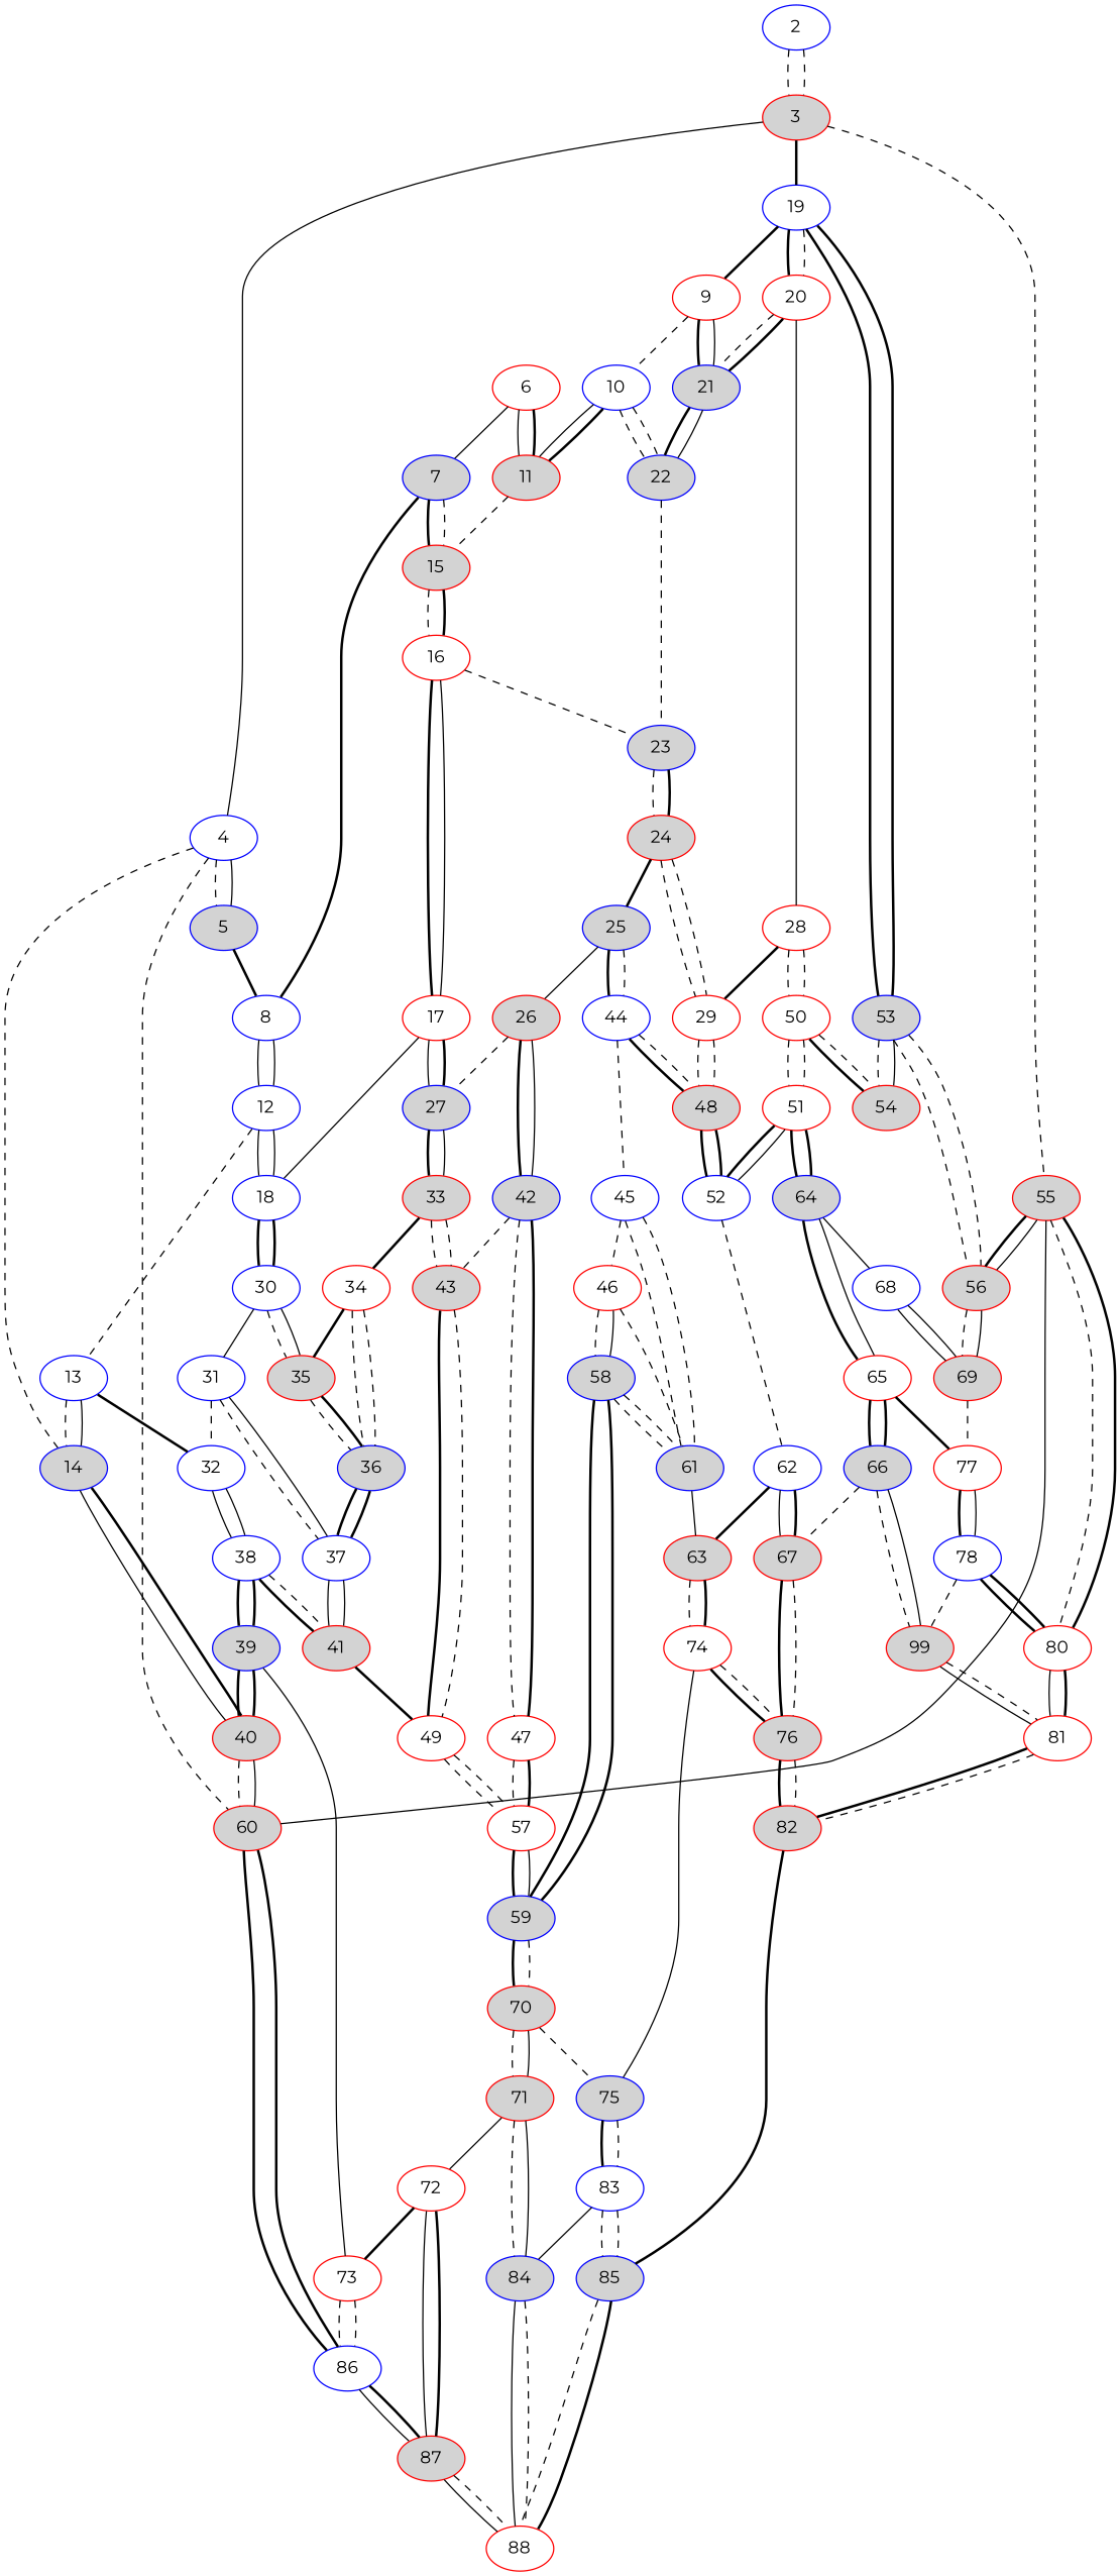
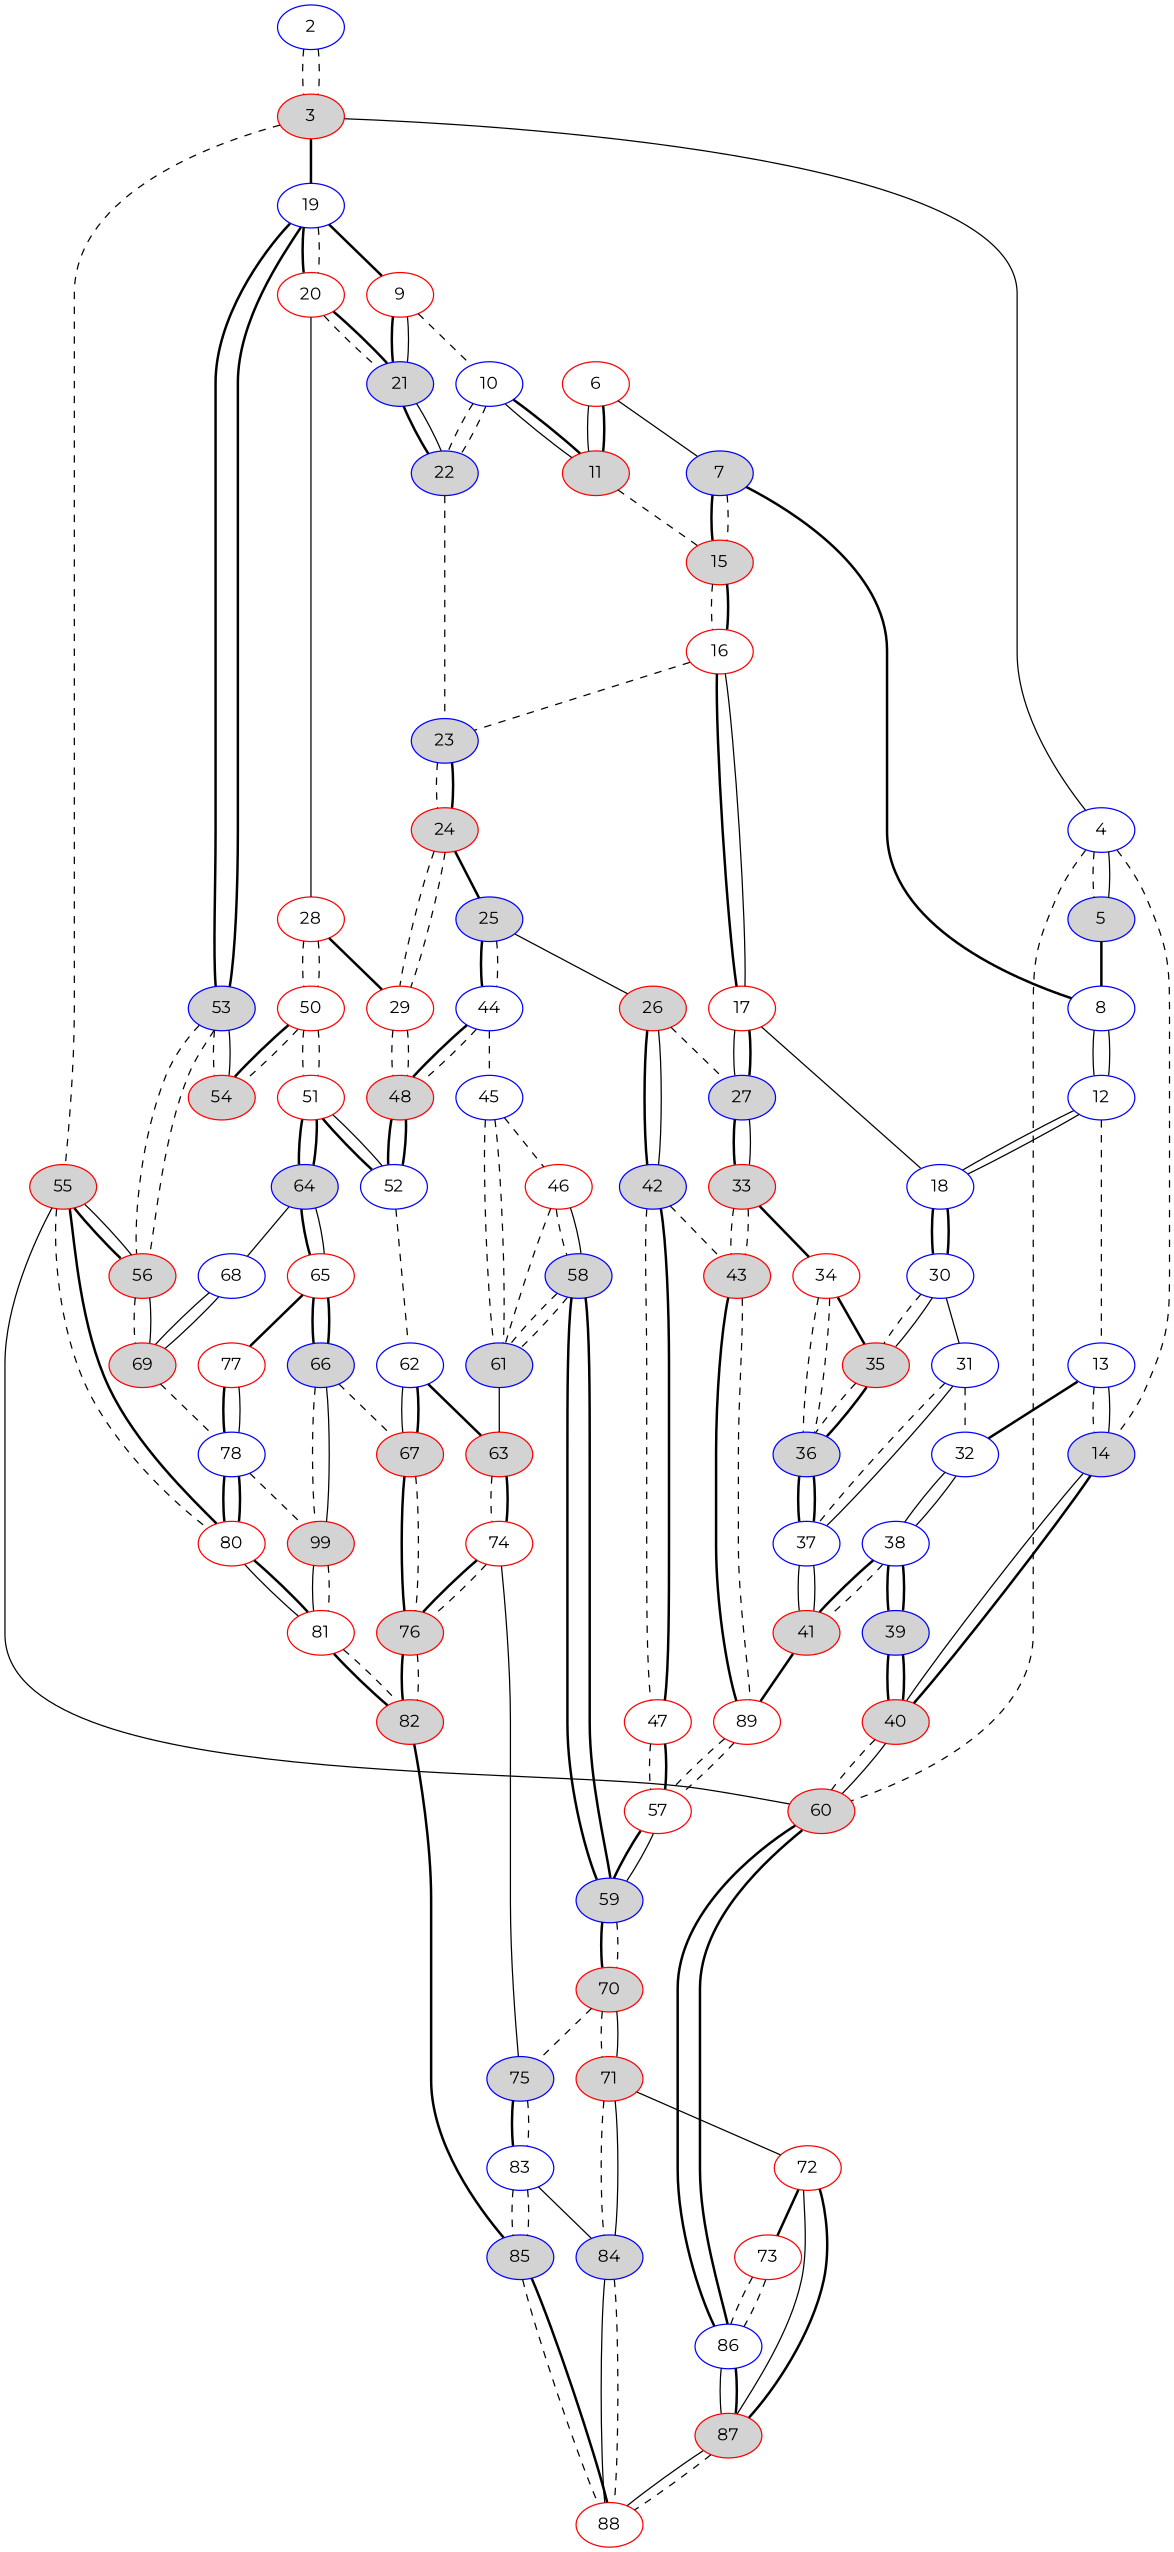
  graph {
    fontname=Montserrat
    node [color=red fillcolor=lightgrey fontname=Montserrat style=filled]
    edge [fontname=Montserrat style=dashed]
    2 [color=blue fillcolor=white]
    3
    6 [fillcolor=white]
    7 [color=blue]
    11
    4 [color=blue fillcolor=white]
    19 [color=blue fillcolor=white]
    55
    9 [fillcolor=white]
    10 [color=blue fillcolor=white]
    21 [color=blue]
    5 [color=blue]
    14 [color=blue]
    60
    20 [fillcolor=white]
    53 [color=blue]
    56
    80 [fillcolor=white]
    8 [color=blue fillcolor=white]
    40
    86 [color=blue fillcolor=white]
    12 [color=blue fillcolor=white]
    15
    16 [fillcolor=white]
    13 [color=blue fillcolor=white]
    18 [color=blue fillcolor=white]
    22 [color=blue]
    23 [color=blue]
    32 [color=blue fillcolor=white]
    30 [color=blue fillcolor=white]
    38 [color=blue fillcolor=white]
    17 [fillcolor=white]
    27 [color=blue]
    24
    33
    31 [color=blue fillcolor=white]
    35
    28 [fillcolor=white]
    54
    29 [fillcolor=white]
    50 [fillcolor=white]
    25 [color=blue]
    26
    44 [color=blue fillcolor=white]
    48
    42 [color=blue]
    45 [color=blue fillcolor=white]
    43
    47 [fillcolor=white]
    34 [fillcolor=white]
    51 [fillcolor=white]
    52 [color=blue fillcolor=white]
    37 [color=blue fillcolor=white]
    36 [color=blue]
    41
    39 [color=blue]
-   49 [fillcolor=white]
+   49 [fillcolor=white label=89]
    73 [fillcolor=white]
    57 [fillcolor=white]
    46 [fillcolor=white]
    61 [color=blue]
    58 [color=blue]
    63
    59 [color=blue]
    62 [color=blue fillcolor=white]
    64 [color=blue]
    65 [fillcolor=white]
    68 [color=blue fillcolor=white]
    67
    69
    81 [fillcolor=white]
    77 [fillcolor=white]
    70
    71
    75 [color=blue]
    87
    74 [fillcolor=white]
    76
    66 [color=blue]
    n80 [label=99]
    78 [color=blue fillcolor=white]
    82
    72 [fillcolor=white]
    84 [color=blue]
    83 [color=blue fillcolor=white]
    88 [fillcolor=white]
    85 [color=blue]
    2 -- 3
    2 -- 3
    3 -- 4 [style=solid]
    3 -- 19 [style=bold]
    3 -- 55
    6 -- 7 [style=solid]
    6 -- 11 [style=solid]
    6 -- 11 [style=bold]
    7 -- 8 [style=bold]
    7 -- 15 [style=bold]
    7 -- 15
    11 -- 15
    4 -- 5
    4 -- 5 [style=solid]
    4 -- 14
    4 -- 60
    19 -- 9 [style=bold]
    19 -- 20 [style=bold]
    19 -- 20
    19 -- 53 [style=bold]
    19 -- 53 [style=bold]
    55 -- 60 [style=solid]
    55 -- 56 [style=bold]
    55 -- 56 [style=solid]
    55 -- 80
    55 -- 80 [style=bold]
    9 -- 10
    9 -- 21 [style=bold]
    9 -- 21 [style=solid]
    10 -- 11 [style=solid]
    10 -- 11 [style=bold]
    10 -- 22
    10 -- 22
    21 -- 22 [style=bold]
    21 -- 22 [style=solid]
    5 -- 8 [style=bold]
    14 -- 40 [style=solid]
    14 -- 40 [style=bold]
    60 -- 86 [style=bold]
    60 -- 86 [style=bold]
    20 -- 21
    20 -- 21 [style=bold]
    20 -- 28 [style=solid]
    53 -- 56
    53 -- 56
    53 -- 54
    53 -- 54 [style=solid]
    56 -- 69
    56 -- 69 [style=solid]
    80 -- 81 [style=solid]
    80 -- 81 [style=bold]
    8 -- 12 [style=solid]
    8 -- 12 [style=solid]
    40 -- 60
    40 -- 60 [style=solid]
    86 -- 87 [style=solid]
    86 -- 87 [style=bold]
    12 -- 13
    12 -- 18 [style=solid]
    12 -- 18 [style=solid]
    15 -- 16
    15 -- 16 [style=bold]
    16 -- 23
    16 -- 17 [style=bold]
    16 -- 17 [style=solid]
    13 -- 14
    13 -- 14 [style=solid]
    13 -- 32 [style=bold]
    18 -- 30 [style=bold]
    18 -- 30 [style=bold]
    22 -- 23
    23 -- 24
    23 -- 24 [style=bold]
    32 -- 38 [style=solid]
    32 -- 38 [style=solid]
    30 -- 31 [style=solid]
    30 -- 35
    30 -- 35 [style=solid]
    38 -- 41 [style=bold]
    38 -- 41
    38 -- 39 [style=bold]
    38 -- 39 [style=bold]
    17 -- 18 [style=solid]
    17 -- 27 [style=solid]
    17 -- 27 [style=bold]
    27 -- 33 [style=bold]
    27 -- 33 [style=solid]
    24 -- 29
    24 -- 29
    24 -- 25 [style=bold]
    33 -- 43
    33 -- 43
    33 -- 34 [style=bold]
    31 -- 32
    31 -- 37
    31 -- 37 [style=solid]
    35 -- 36
    35 -- 36 [style=bold]
    28 -- 29 [style=bold]
    28 -- 50
    28 -- 50
    29 -- 48
    29 -- 48
    50 -- 54 [style=bold]
    50 -- 54
    50 -- 51
    50 -- 51
    25 -- 26 [style=solid]
    25 -- 44 [style=bold]
    25 -- 44
    26 -- 27
    26 -- 42 [style=bold]
    26 -- 42 [style=solid]
    44 -- 48 [style=bold]
    44 -- 48
    44 -- 45
    48 -- 52 [style=bold]
    48 -- 52 [style=bold]
    42 -- 43
    42 -- 47
    42 -- 47 [style=bold]
    45 -- 46
    45 -- 61
    45 -- 61
    43 -- 49 [style=bold]
    43 -- 49
    47 -- 57
    47 -- 57 [style=bold]
    34 -- 35 [style=bold]
    34 -- 36
    34 -- 36
    51 -- 52 [style=bold]
    51 -- 52 [style=solid]
    51 -- 64 [style=bold]
    51 -- 64 [style=bold]
    52 -- 62
    37 -- 41 [style=solid]
    37 -- 41 [style=solid]
    36 -- 37 [style=bold]
    36 -- 37 [style=bold]
    41 -- 49 [style=bold]
    39 -- 40 [style=bold]
    39 -- 40 [style=bold]
-   39 -- 73 [style=solid]
    49 -- 57
    49 -- 57
    73 -- 86
    73 -- 86
    57 -- 59 [style=bold]
    57 -- 59 [style=solid]
    46 -- 61
    46 -- 58
    46 -- 58 [style=solid]
    61 -- 63 [style=solid]
    58 -- 61
    58 -- 61
    58 -- 59 [style=bold]
    58 -- 59 [style=bold]
    63 -- 74
    63 -- 74 [style=bold]
    59 -- 70 [style=bold]
    59 -- 70
    62 -- 63 [style=bold]
    62 -- 67 [style=solid]
    62 -- 67 [style=bold]
    64 -- 65 [style=bold]
    64 -- 65 [style=solid]
    64 -- 68 [style=solid]
    65 -- 77 [style=bold]
    65 -- 66 [style=bold]
    65 -- 66 [style=bold]
    68 -- 69 [style=solid]
    68 -- 69 [style=solid]
    67 -- 76 [style=bold]
    67 -- 76
-   69 -- 77
+   69 -- 78
    81 -- 82 [style=bold]
    81 -- 82
    77 -- 78 [style=bold]
    77 -- 78 [style=solid]
    70 -- 71
    70 -- 71 [style=solid]
    70 -- 75
    71 -- 72 [style=solid]
    71 -- 84
    71 -- 84 [style=solid]
    75 -- 83 [style=bold]
    75 -- 83
    87 -- 88 [style=solid]
    87 -- 88
    74 -- 75 [style=solid]
    74 -- 76 [style=bold]
    74 -- 76
    76 -- 82 [style=bold]
    76 -- 82
    66 -- 67
    66 -- n80
    66 -- n80 [style=solid]
    n80 -- 81 [style=solid]
    n80 -- 81
    78 -- 80 [style=bold]
    78 -- 80 [style=bold]
    78 -- n80
    82 -- 85 [style=bold]
    72 -- 73 [style=bold]
    72 -- 87 [style=solid]
    72 -- 87 [style=bold]
    84 -- 88 [style=solid]
    84 -- 88
    83 -- 84 [style=solid]
    83 -- 85
    83 -- 85
    85 -- 88
    85 -- 88 [style=bold]
  }
